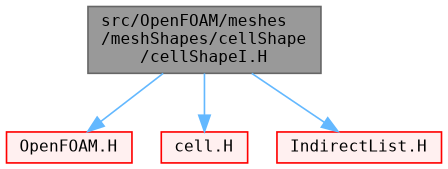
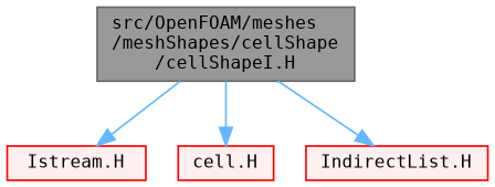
  digraph {
    fontname="DejaVu Sans Mono"
    node [color=red fillcolor="#FFF0F0" fontname="DejaVu Sans Mono" fontsize=10 shape=box style=filled]
    edge [color=steelblue1 fontname="DejaVu Sans Mono" fontsize=10 labelfontname=Helvetica labelfontsize=10 style=solid]
    n1 [color=gray40 fillcolor=grey60 fontcolor=black height=0.2 label="src/OpenFOAM/meshes\l/meshShapes/cellShape\l/cellShapeI.H" width=0.4]
-   n2 [height=0.2 label="OpenFOAM.H" width=0.4]
+   n2 [height=0.2 label="Istream.H" width=0.4]
    n3 [height=0.2 label="cell.H" width=0.4]
    n4 [height=0.2 label="IndirectList.H" width=0.4]
    n1 -> n2
    n1 -> n3
    n1 -> n4
  }
